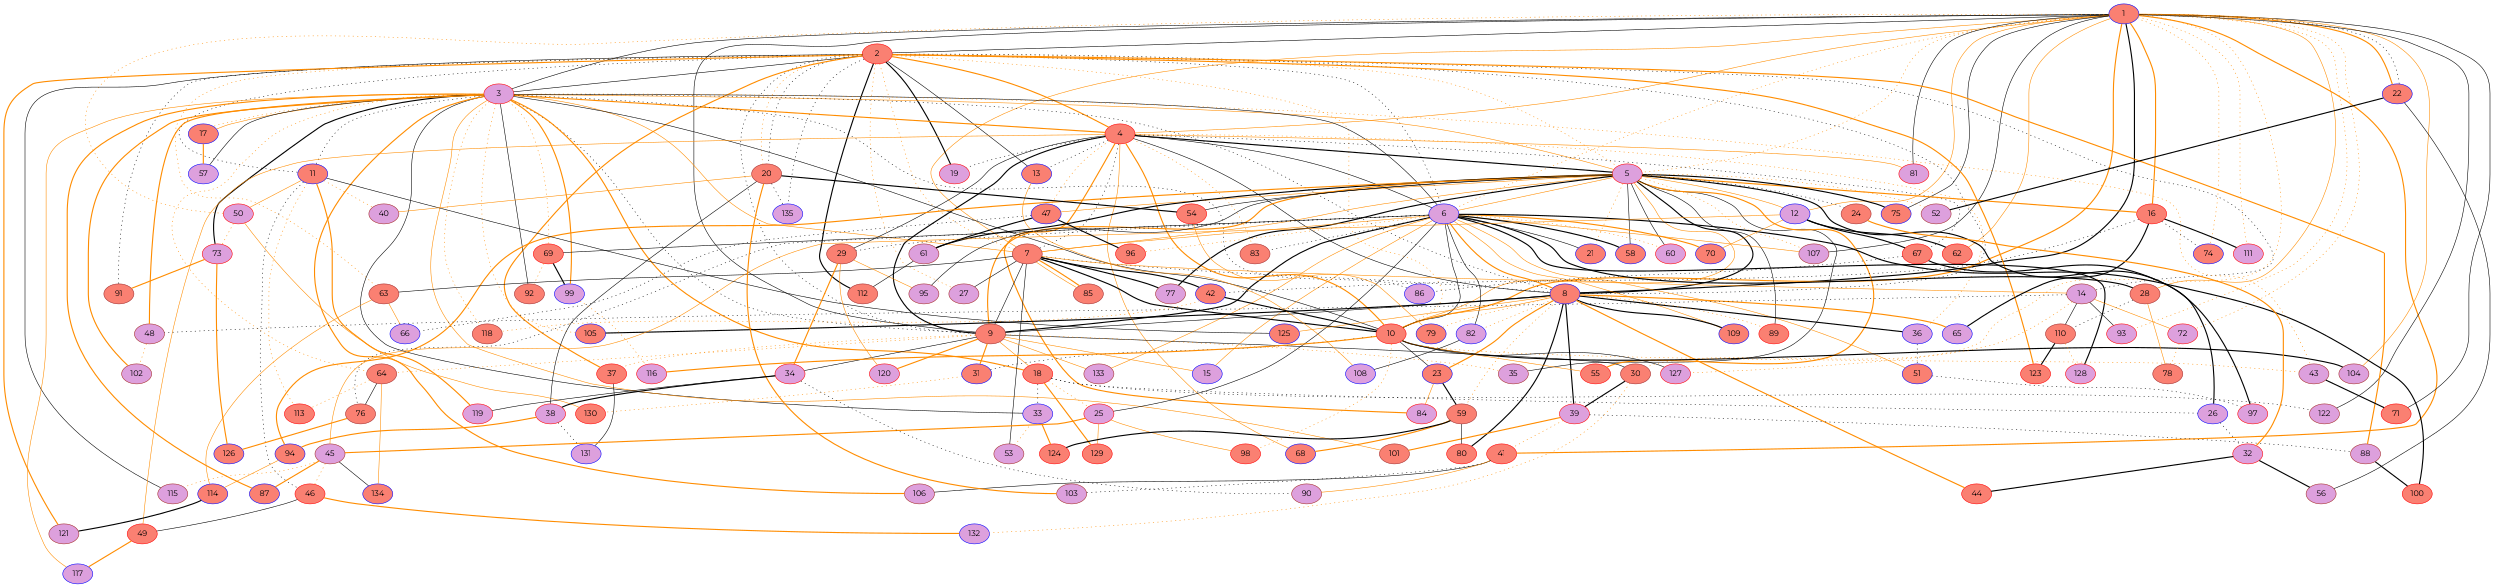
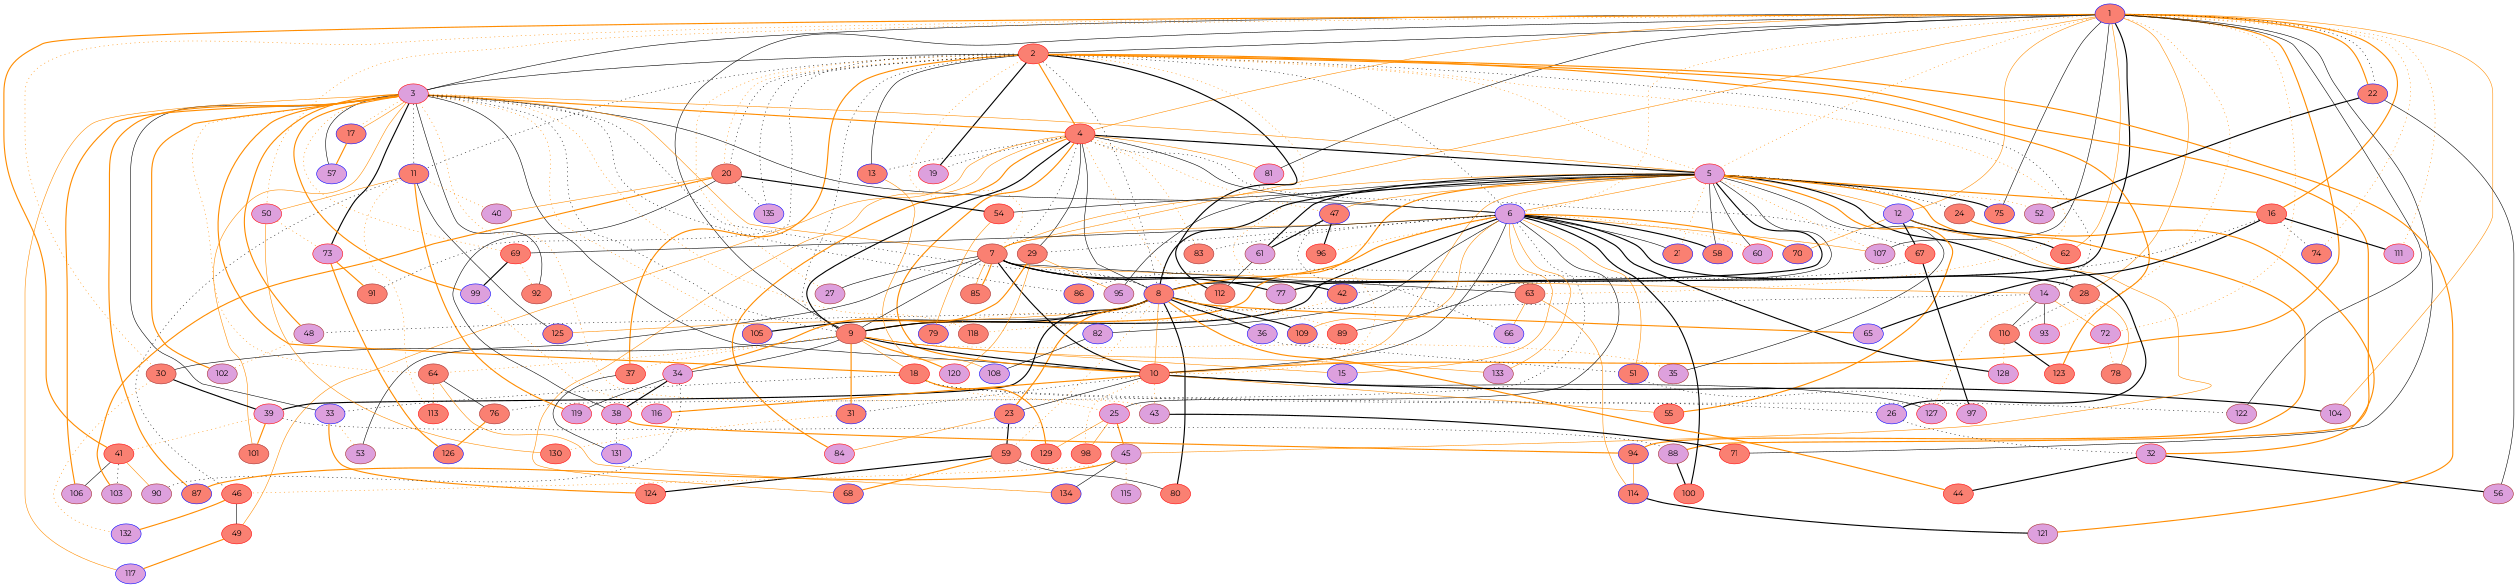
  graph {
    fontname=Montserrat
    node [color=red fillcolor=salmon fontname=Montserrat style=filled]
    edge [color=darkorange fontname=Montserrat style=solid]
    1 [color=blue]
    2
    3 [fillcolor=plum]
    4
    5 [fillcolor=plum]
    6 [color=blue fillcolor=plum]
    7 [color=brown]
    8 [color=blue]
    9 [color=brown]
    10
    12 [color=blue fillcolor=plum]
    16
    22 [color=blue]
    28 [color=brown]
    30 [color=brown]
    41
    50 [fillcolor=plum]
    62
    71
    72 [fillcolor=plum]
    74 [color=blue]
    75 [color=blue]
    81 [fillcolor=plum]
    93 [fillcolor=plum]
    104 [color=brown fillcolor=plum]
    107 [color=brown fillcolor=plum]
    111 [fillcolor=plum]
    122 [color=brown fillcolor=plum]
    11 [color=blue]
    13 [color=blue]
    14 [color=brown fillcolor=plum]
    19 [fillcolor=plum]
    20 [color=brown]
    27 [color=brown fillcolor=plum]
    37
    63 [color=brown]
    88 [color=brown fillcolor=plum]
    91 [color=brown]
    112 [color=brown]
    115 [color=brown fillcolor=plum]
    121 [color=brown fillcolor=plum]
    123
    135 [color=blue fillcolor=plum]
    17 [color=blue]
    18
    33 [color=blue fillcolor=plum]
    43 [color=brown fillcolor=plum]
    48 [color=brown fillcolor=plum]
    57 [color=blue fillcolor=plum]
    64 [color=brown]
    69
    73 [fillcolor=plum]
-   86 [color=blue fillcolor=plum]
+   86 [color=blue]
    87 [color=blue]
    92 [color=brown]
    99 [color=blue fillcolor=plum]
    101 [color=brown]
    102 [color=brown fillcolor=plum]
    105 [color=blue]
    106 [color=brown fillcolor=plum]
    117 [color=blue fillcolor=plum]
    118 [color=brown]
    29 [color=brown]
    36 [color=blue fillcolor=plum]
    47 [color=blue]
    49
    67
    68 [color=blue]
    83 [color=brown]
    84 [fillcolor=plum]
    21 [color=blue]
    24 [color=brown]
    26 [color=blue fillcolor=plum]
    35 [color=brown fillcolor=plum]
    52 [color=brown fillcolor=plum]
    54
    55
    58 [color=blue]
    60 [fillcolor=plum]
    61 [color=brown fillcolor=plum]
    77 [color=brown fillcolor=plum]
    89
    94 [color=blue]
    95 [color=brown fillcolor=plum]
    15 [color=blue fillcolor=plum]
    25 [fillcolor=plum]
    51 [color=blue]
    70 [color=blue]
    76 [color=brown]
    82 [color=blue fillcolor=plum]
    96
    100
    109 [color=blue]
    128 [fillcolor=plum]
    133 [color=brown fillcolor=plum]
    42 [color=blue]
    53 [color=brown fillcolor=plum]
    85 [color=brown]
    23 [color=blue]
    39 [fillcolor=plum]
    44
    59 [color=brown]
    65 [color=blue fillcolor=plum]
    79 [color=blue]
    80
    125 [color=blue]
    31 [color=blue]
    34 [fillcolor=plum]
    120 [fillcolor=plum]
    98
    116 [fillcolor=plum]
    127 [fillcolor=plum]
    45 [color=brown fillcolor=plum]
    56 [color=brown fillcolor=plum]
    110 [color=brown]
    78 [color=brown]
    132 [color=blue fillcolor=plum]
    103 [color=brown fillcolor=plum]
    90 [color=brown fillcolor=plum]
    130
    40 [color=brown fillcolor=plum]
    46
    113
    119 [fillcolor=plum]
    108 [color=blue fillcolor=plum]
    38 [fillcolor=plum]
    131 [color=blue fillcolor=plum]
    66 [color=blue fillcolor=plum]
    114 [color=blue]
    129
    124
    134 [color=blue]
    126 [color=blue]
    97 [fillcolor=plum]
    32 [fillcolor=plum]
    1 -- 2 [color=black]
    1 -- 3 [color=black]
    1 -- 4
    1 -- 5 [style=dotted]
    1 -- 6 [style=dotted]
    1 -- 7
    1 -- 8 [color=black style=bold]
    1 -- 9 [color=black]
    1 -- 10 [style=bold]
    1 -- 12
    1 -- 16 [style=bold]
    1 -- 22 [style=bold]
    1 -- 22 [color=black style=dotted]
    1 -- 28
    1 -- 30 [style=dotted]
    1 -- 41 [style=bold]
    1 -- 50 [style=dotted]
    1 -- 62
    1 -- 71 [color=black]
    1 -- 72 [style=dotted]
    1 -- 74 [style=dotted]
    1 -- 75 [color=black]
    1 -- 81 [color=black]
    1 -- 93 [style=dotted]
    1 -- 104
    1 -- 107 [color=black]
    1 -- 111 [style=dotted]
    1 -- 122 [color=black]
    2 -- 3 [color=black]
    2 -- 4 [style=bold]
    2 -- 5 [style=dotted]
    2 -- 6 [color=black style=dotted]
    2 -- 7 [style=dotted]
    2 -- 8 [color=black style=dotted]
    2 -- 9 [color=black style=dotted]
    2 -- 10 [style=dotted]
    2 -- 11 [color=black style=dotted]
    2 -- 13 [color=black]
    2 -- 14 [color=black style=dotted]
    2 -- 19 [color=black style=bold]
    2 -- 20 [style=dotted]
    2 -- 20 [color=black style=dotted]
    2 -- 27 [style=dotted]
    2 -- 37 [style=bold]
    2 -- 63 [style=dotted]
    2 -- 88 [style=bold]
    2 -- 91 [color=black style=dotted]
    2 -- 112 [color=black style=bold]
-   2 -- 115 [color=black]
    2 -- 121 [style=bold]
    2 -- 123 [style=bold]
    2 -- 135 [color=black style=dotted]
    3 -- 4 [style=bold]
    3 -- 5
    3 -- 6 [color=black]
    3 -- 7
    3 -- 8 [color=black style=dotted]
    3 -- 9 [color=black style=dotted]
    3 -- 10 [color=black]
    3 -- 11 [color=black style=dotted]
    3 -- 17 [style=dotted]
    3 -- 17
    3 -- 18 [style=bold]
    3 -- 33 [color=black]
    3 -- 43 [style=dotted]
    3 -- 48 [style=bold]
    3 -- 57 [color=black]
    3 -- 64 [style=dotted]
    3 -- 69 [style=dotted]
    3 -- 73 [color=black style=bold]
    3 -- 86 [color=black style=dotted]
    3 -- 87 [style=bold]
    3 -- 92 [color=black]
    3 -- 99 [style=bold]
    3 -- 101
    3 -- 102 [style=bold]
    3 -- 105 [style=dotted]
    3 -- 106 [style=bold]
    3 -- 117
    3 -- 118 [style=dotted]
    4 -- 5 [color=black style=bold]
    4 -- 6 [color=black]
    4 -- 7 [color=black style=dotted]
    4 -- 8 [color=black]
    4 -- 9 [color=black style=bold]
    4 -- 10 [style=bold]
    4 -- 81
    4 -- 13 [color=black style=dotted]
    4 -- 19 [color=black style=dotted]
    4 -- 29 [color=black]
    4 -- 36 [style=dotted]
    4 -- 47 [style=dotted]
    4 -- 49
    4 -- 67 [color=black style=dotted]
    4 -- 68
    4 -- 83 [style=dotted]
    4 -- 84 [style=bold]
    5 -- 6
    5 -- 7
    5 -- 8 [color=black style=bold]
    5 -- 9 [style=bold]
    5 -- 10
    5 -- 12
    5 -- 16 [style=bold]
    5 -- 75 [color=black style=bold]
    5 -- 107 [style=dotted]
    5 -- 47
    5 -- 21 [style=dotted]
    5 -- 24 [color=black style=dotted]
    5 -- 26 [color=black style=bold]
    5 -- 35 [color=black]
    5 -- 52 [style=dotted]
    5 -- 54 [color=black]
    5 -- 55 [style=bold]
    5 -- 58 [color=black]
    5 -- 60 [color=black]
    5 -- 61 [color=black style=bold]
    5 -- 77 [color=black style=bold]
    5 -- 89 [color=black]
    5 -- 94 [style=bold]
    5 -- 95 [color=black]
    6 -- 7
    6 -- 8 [style=bold]
    6 -- 9 [color=black style=bold]
    6 -- 10 [color=black]
    6 -- 28 [color=black style=bold]
    6 -- 107
    6 -- 69 [color=black]
    6 -- 29 [color=black style=dotted]
    6 -- 83 [color=black style=dotted]
    6 -- 21 [color=black]
    6 -- 58 [color=black style=bold]
    6 -- 60 [style=dotted]
    6 -- 15
    6 -- 25 [color=black]
    6 -- 51
    6 -- 70 [style=bold]
    6 -- 76 [color=black style=dotted]
    6 -- 82 [color=black]
    6 -- 96 [style=dotted]
    6 -- 100 [color=black style=bold]
    6 -- 109
    6 -- 128 [color=black style=bold]
    6 -- 133
    7 -- 8 [color=black style=dotted]
    7 -- 9 [color=black]
    7 -- 10 [color=black style=bold]
    7 -- 14
    7 -- 27 [color=black]
    7 -- 63 [color=black]
    7 -- 77 [color=black style=bold]
    7 -- 42 [color=black style=bold]
    7 -- 53 [color=black]
    7 -- 85
    7 -- 85 [style=bold]
    8 -- 9 [color=black]
    8 -- 10
    8 -- 105 [color=black style=bold]
    8 -- 36 [color=black style=bold]
    8 -- 89 [style=dotted]
    8 -- 82 [style=dotted]
    8 -- 109 [color=black style=bold]
    8 -- 23 [style=bold]
    8 -- 39 [color=black style=bold]
    8 -- 44 [style=bold]
    8 -- 59 [style=dotted]
    8 -- 65 [style=bold]
    8 -- 79 [style=dotted]
    8 -- 80 [color=black style=bold]
    8 -- 125
-   42 -- 10 [color=black style=bold]
+   9 -- 10 [color=black style=bold]
    9 -- 30 [color=black]
    9 -- 37 [style=dotted]
    9 -- 18
    9 -- 64 [style=dotted]
    9 -- 35 [style=dotted]
    9 -- 15
    9 -- 133
    9 -- 31 [style=bold]
    9 -- 34 [color=black]
    9 -- 120 [style=bold]
    10 -- 104 [color=black style=bold]
    10 -- 43 [style=dotted]
    10 -- 55
    10 -- 23 [color=black]
    10 -- 31 [color=black style=dotted]
    10 -- 98 [style=dotted]
    10 -- 116 [style=bold]
    10 -- 127 [color=black]
    12 -- 62 [color=black style=bold]
    12 -- 67 [color=black style=bold]
    12 -- 70
    12 -- 45
    16 -- 74 [color=black style=dotted]
    16 -- 111 [color=black style=bold]
    16 -- 42 [color=black style=dotted]
    16 -- 65 [color=black style=bold]
    22 -- 52 [color=black style=bold]
    22 -- 56 [color=black]
    28 -- 110 [color=black style=dotted]
    28 -- 78
    30 -- 39 [color=black style=bold]
    30 -- 132 [style=dotted]
    41 -- 106 [color=black]
    41 -- 103 [color=black style=dotted]
    41 -- 90
    50 -- 73 [style=dotted]
    50 -- 130
    72 -- 78 [style=dotted]
    11 -- 50
    11 -- 125 [color=black]
    11 -- 40 [style=dotted]
    11 -- 46 [color=black style=dotted]
    11 -- 113 [style=dotted]
    11 -- 119 [style=bold]
    13 -- 108
    14 -- 72
    14 -- 93 [color=black]
    14 -- 48 [color=black style=dotted]
    14 -- 127 [style=dotted]
    14 -- 110 [color=black]
    20 -- 135 [color=black style=dotted]
    20 -- 54 [color=black style=bold]
    20 -- 103 [style=bold]
    20 -- 40
    20 -- 38 [color=black]
    37 -- 131 [color=black]
    63 -- 66
    63 -- 114
    88 -- 100 [color=black style=bold]
    17 -- 57 [style=bold]
    18 -- 122 [color=black style=dotted]
    18 -- 33 [color=black style=dotted]
    18 -- 26 [color=black style=dotted]
    18 -- 25 [style=dotted]
    18 -- 129 [style=bold]
    33 -- 53 [style=dotted]
    33 -- 124 [style=bold]
    43 -- 71 [color=black style=bold]
    48 -- 102 [style=dotted]
    64 -- 76 [color=black]
    64 -- 113 [style=dotted]
    64 -- 134
    69 -- 92 [style=dotted]
    69 -- 99 [color=black style=bold]
    73 -- 91 [style=bold]
    73 -- 126 [style=bold]
    99 -- 116 [style=dotted]
    29 -- 95
    29 -- 34 [style=bold]
    29 -- 120
    36 -- 51 [color=black style=dotted]
    47 -- 61 [color=black style=bold]
    47 -- 96 [color=black style=bold]
    47 -- 66 [color=black style=dotted]
    49 -- 117 [style=bold]
    67 -- 86 [color=black style=dotted]
    67 -- 97 [color=black style=bold]
    24 -- 32 [style=bold]
    26 -- 32 [color=black style=dotted]
    54 -- 79
    61 -- 112 [color=black]
    94 -- 114
    25 -- 98
    25 -- 45 [style=bold]
    25 -- 129
    51 -- 97 [color=black style=dotted]
    76 -- 126 [style=bold]
    82 -- 108 [color=black]
    42 -- 118 [style=dotted]
    23 -- 84
    23 -- 59 [color=black style=bold]
    39 -- 41 [style=dotted]
    39 -- 88 [color=black style=dotted]
    39 -- 101 [style=bold]
    59 -- 68 [style=bold]
    59 -- 80 [color=black]
    59 -- 124 [color=black style=bold]
    31 -- 130 [style=dotted]
    34 -- 90 [color=black style=dotted]
    34 -- 119 [color=black]
    34 -- 38 [color=black style=bold]
    45 -- 115 [style=dotted]
    45 -- 87 [style=bold]
    45 -- 46 [style=dotted]
    45 -- 134 [color=black]
    110 -- 123 [color=black style=bold]
    110 -- 128 [style=dotted]
    46 -- 49 [color=black]
    46 -- 132 [style=bold]
    38 -- 94 [style=bold]
    38 -- 131 [color=black style=dotted]
    114 -- 121 [color=black style=bold]
    32 -- 44 [color=black style=bold]
    32 -- 56 [color=black style=bold]
  }
